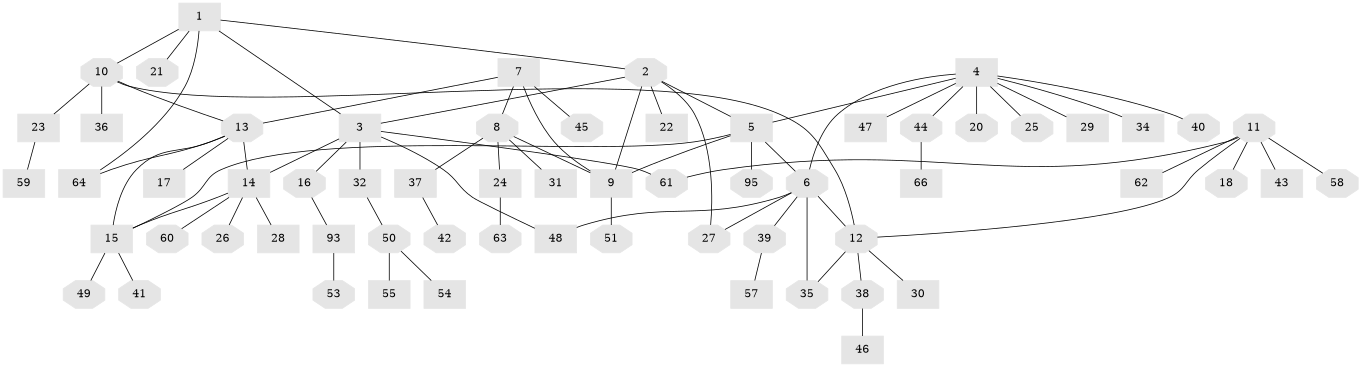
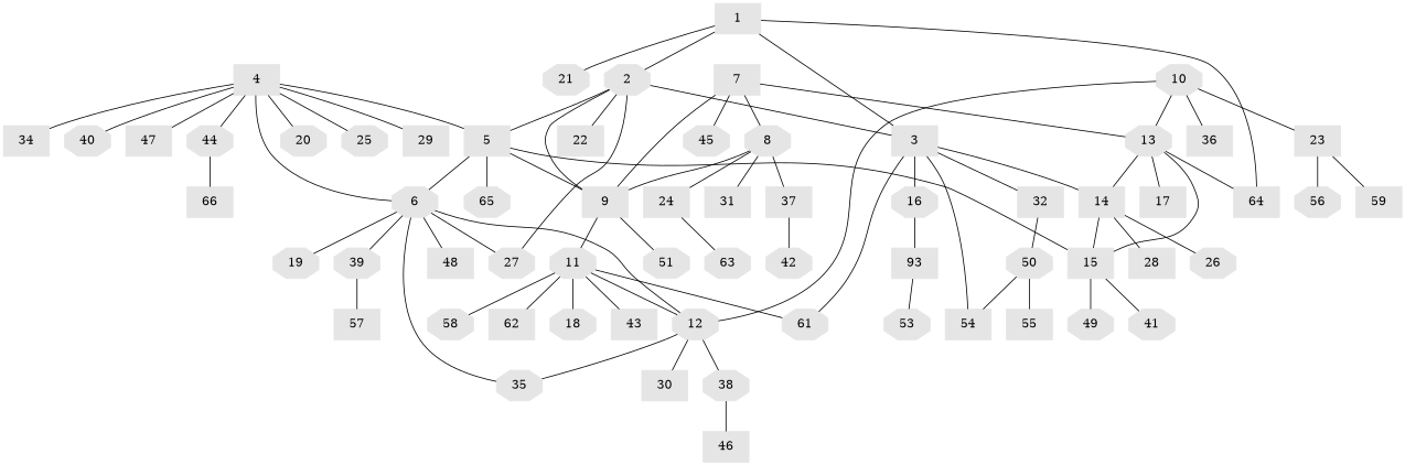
  graph {
    node [color=gray90 shape=octagon style=filled]
    1 [shape=box]
    2
    3 [shape=box]
    10
    21
    64 [shape=box]
    5 [shape=box]
    9 [shape=box]
    22 [shape=box]
    27
    14 [shape=box]
    16
    32 [shape=box]
    48 [shape=box]
    61
    12
    13
    23 [shape=box]
    36 [shape=box]
    6
    15 [shape=box]
-   65 [label=95]
+   65
    11
    51
    26
    28 [shape=box]
-   60
    n28 [label=93 shape=box]
    50
    4 [shape=box]
    20
    25
    29 [shape=box]
    34 [shape=box]
    40
    44
    47 [shape=box]
+   19
    35
    39
    66 [shape=box]
    41
    49
    30 [shape=box]
    38
    57 [shape=box]
    7 [shape=box]
    8
    45
    24 [shape=box]
    31 [shape=box]
    37 [shape=box]
    17 [shape=box]
    63
    42
    18
    43 [shape=box]
    58
    62 [shape=box]
+   56
    59 [shape=box]
    46 [shape=box]
    53
    54 [shape=box]
    55 [shape=box]
    1 -- 2
    1 -- 3
-   1 -- 10
    1 -- 21
    1 -- 64
    2 -- 3
    2 -- 5
    2 -- 9
    2 -- 22
    2 -- 27
    3 -- 14
    3 -- 16
    3 -- 32
-   3 -- 48
+   3 -- 54
    3 -- 61
    10 -- 12
    10 -- 13
    10 -- 23
    10 -- 36
    5 -- 9
    5 -- 6
    5 -- 15
    5 -- 65
+   9 -- 11
    9 -- 51
    14 -- 15
    14 -- 26
    14 -- 28
-   14 -- 60
    16 -- n28
    32 -- 50
    12 -- 35
    12 -- 30
    12 -- 38
    13 -- 64
    13 -- 14
    13 -- 15
    13 -- 17
+   23 -- 56
    23 -- 59
    6 -- 27
    6 -- 48
    6 -- 12
+   6 -- 19
    6 -- 35
    6 -- 39
    15 -- 41
    15 -- 49
    11 -- 61
    11 -- 12
    11 -- 18
    11 -- 43
    11 -- 58
    11 -- 62
    n28 -- 53
    50 -- 54
    50 -- 55
    4 -- 5
    4 -- 6
    4 -- 20
    4 -- 25
    4 -- 29
    4 -- 34
    4 -- 40
    4 -- 44
    4 -- 47
    44 -- 66
    39 -- 57
    38 -- 46
    7 -- 9
    7 -- 13
    7 -- 8
    7 -- 45
    8 -- 9
    8 -- 24
    8 -- 31
    8 -- 37
    24 -- 63
    37 -- 42
  }
